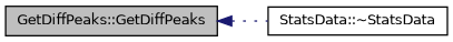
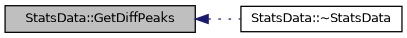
  digraph {
    rankdir=LR
    node [color=black fontname=Helvetica fontsize=10 shape=record style=filled]
-   n1 [fillcolor=grey75 fontcolor=black height=0.2 label="GetDiffPeaks::GetDiffPeaks" width=0.4]
+   n1 [fillcolor=grey75 fontcolor=black height=0.2 label="StatsData::GetDiffPeaks" width=0.4]
    n2 [fillcolor=white height=0.2 label="StatsData::~StatsData" width=0.4]
    n1 -> n2 [color=midnightblue dir=back fontname=Helvetica fontsize=10 labelfontname=Helvetica labelfontsize=10 style=dotted]
  }
